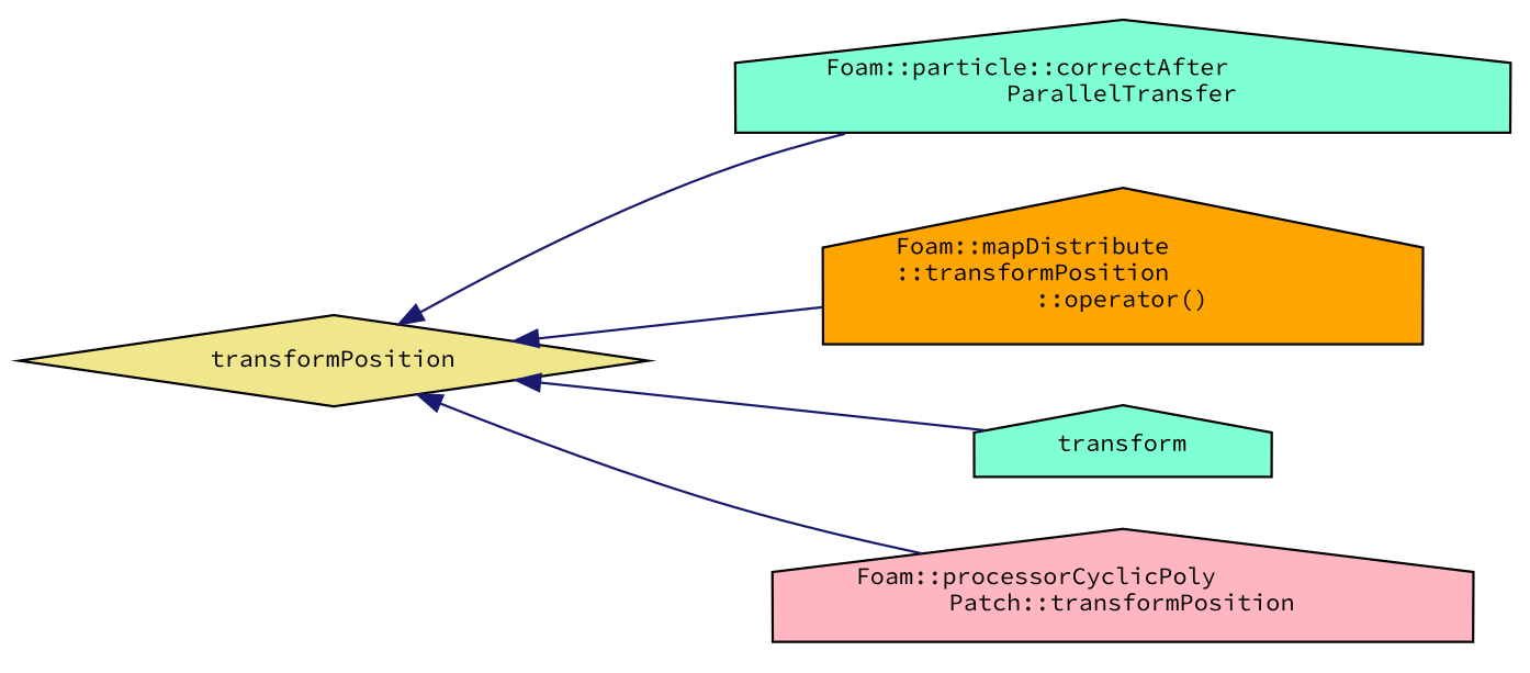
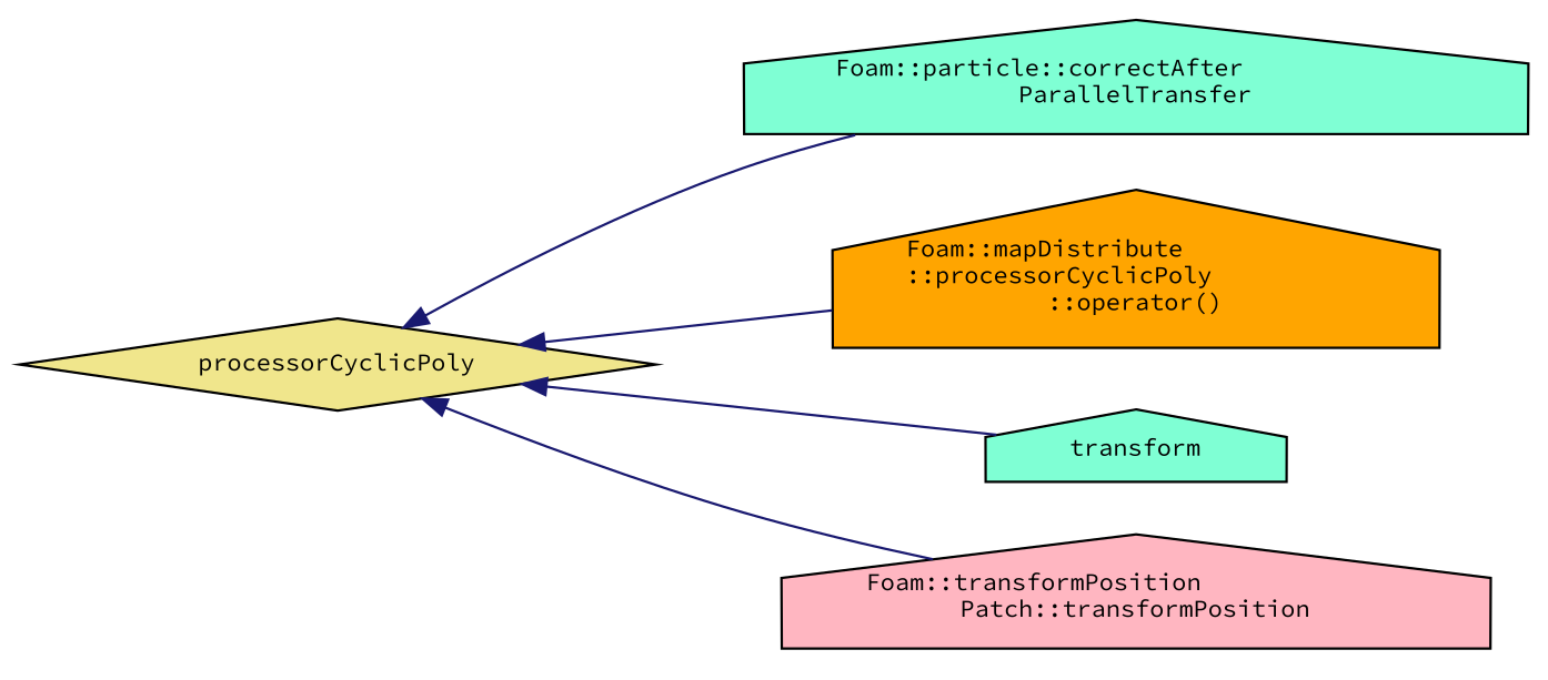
  digraph {
    fontname="Source Code Pro"
    rankdir=LR
    node [color=black fillcolor=aquamarine fontname="Source Code Pro" fontsize=10 shape=house style=filled]
    edge [color=midnightblue dir=back fontname="Source Code Pro" fontsize=10 labelfontname=Helvetica labelfontsize=10 style=solid]
-   n1 [fillcolor=khaki fontcolor=black height=0.2 label=transformPosition shape=diamond width=0.4]
+   n1 [fillcolor=khaki fontcolor=black height=0.2 label=processorCyclicPoly shape=diamond width=0.4]
    n2 [height=0.2 label="Foam::particle::correctAfter\lParallelTransfer" width=0.4]
-   n3 [fillcolor=orange height=0.2 label="Foam::mapDistribute\l::transformPosition\l::operator()" width=0.4]
+   n3 [fillcolor=orange height=0.2 label="Foam::mapDistribute\l::processorCyclicPoly\l::operator()" width=0.4]
    n4 [height=0.2 label=transform width=0.4]
-   n5 [fillcolor=lightpink height=0.2 label="Foam::processorCyclicPoly\lPatch::transformPosition" width=0.4]
+   n5 [fillcolor=lightpink height=0.2 label="Foam::transformPosition\lPatch::transformPosition" width=0.4]
    n1 -> n2
    n1 -> n3
    n1 -> n4
    n1 -> n5
  }
